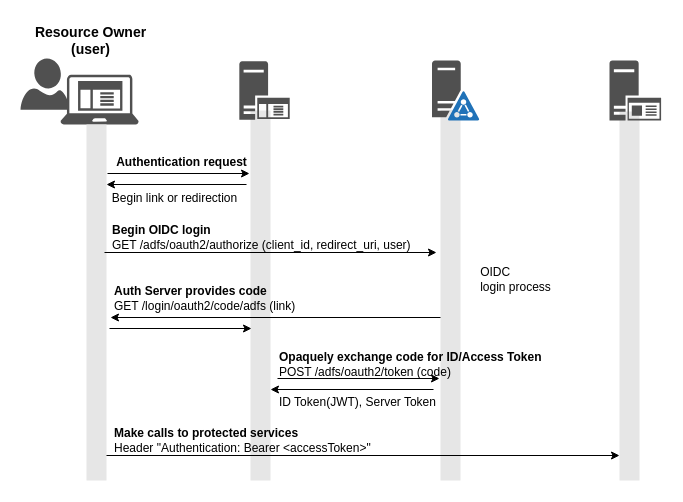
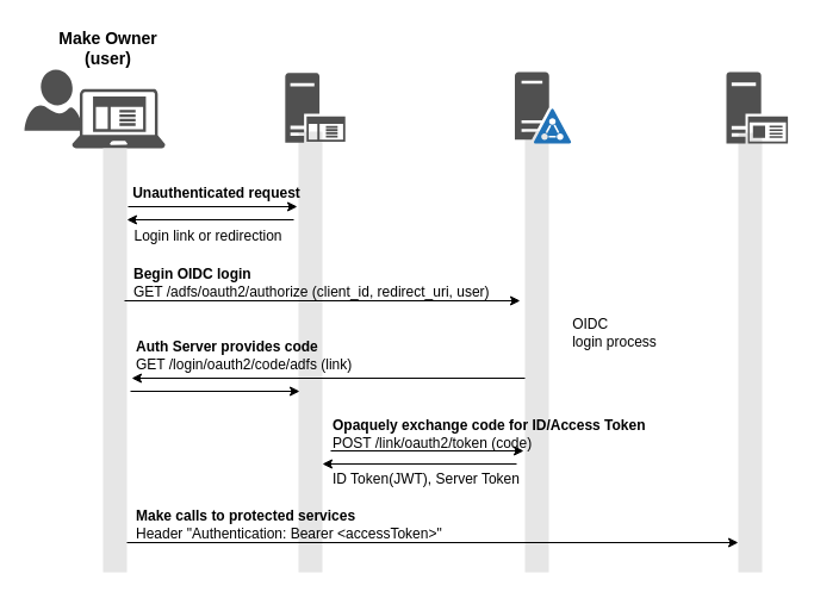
  <mxCell id="0" />
  <mxCell id="1" parent="0" />
  <mxCell id="2" value="" style="whiteSpace=wrap;html=1;fontSize=14;fillColor=#E6E6E6;strokeColor=none;" parent="1" vertex="1"><mxGeometry x="619" y="111" width="20" height="369" as="geometry" /></mxCell>
  <mxCell id="3" value="" style="whiteSpace=wrap;html=1;fontSize=14;fillColor=#E6E6E6;strokeColor=none;" parent="1" vertex="1"><mxGeometry x="440" y="109.28" width="20" height="370.72" as="geometry" /></mxCell>
  <mxCell id="4" value="" style="whiteSpace=wrap;html=1;fontSize=14;fillColor=#E6E6E6;strokeColor=none;" parent="1" vertex="1"><mxGeometry x="250" y="110" width="20" height="370" as="geometry" /></mxCell>
  <mxCell id="5" value="" style="sketch=0;aspect=fixed;pointerEvents=1;shadow=0;dashed=0;html=1;strokeColor=none;labelPosition=center;verticalLabelPosition=bottom;verticalAlign=top;align=center;fillColor=#505050;shape=mxgraph.azure.user" parent="1" vertex="1"><mxGeometry x="20" y="58" width="48.2" height="51.28" as="geometry" /></mxCell>
  <mxCell id="6" value="" style="sketch=0;pointerEvents=1;shadow=0;dashed=0;html=1;strokeColor=none;fillColor=#505050;labelPosition=center;verticalLabelPosition=bottom;verticalAlign=top;outlineConnect=0;align=center;shape=mxgraph.office.servers.active_directory_federation_services_server_blue;" parent="1" vertex="1"><mxGeometry x="431.5" y="60" width="47.5" height="60" as="geometry" /></mxCell>
  <mxCell id="7" value="" style="sketch=0;aspect=fixed;pointerEvents=1;shadow=0;dashed=0;html=1;strokeColor=none;labelPosition=center;verticalLabelPosition=bottom;verticalAlign=top;align=center;fillColor=#505050;shape=mxgraph.mscae.enterprise.application_server" parent="1" vertex="1"><mxGeometry x="238.79" y="60.68" width="50.42" height="58.63" as="geometry" /></mxCell>
  <mxCell id="8" value="" style="sketch=0;aspect=fixed;pointerEvents=1;shadow=0;dashed=0;html=1;strokeColor=none;labelPosition=center;verticalLabelPosition=bottom;verticalAlign=top;align=center;fillColor=#505050;shape=mxgraph.mscae.enterprise.client_application" parent="1" vertex="1"><mxGeometry x="60" y="74" width="78.13" height="50" as="geometry" /></mxCell>
  <mxCell id="9" value="" style="sketch=0;aspect=fixed;pointerEvents=1;shadow=0;dashed=0;html=1;strokeColor=none;labelPosition=center;verticalLabelPosition=bottom;verticalAlign=top;align=center;fillColor=#505050;shape=mxgraph.mscae.enterprise.application_server2" parent="1" vertex="1"><mxGeometry x="609" y="60" width="51.6" height="60" as="geometry" /></mxCell>
- <mxCell id="10" value="&lt;div&gt;&lt;b&gt;&lt;font style=&quot;font-size: 14px&quot;&gt;Resource Owner&lt;/font&gt;&lt;/b&gt;&lt;/div&gt;&lt;div&gt;&lt;b&gt;&lt;font style=&quot;font-size: 14px&quot;&gt;(user)&lt;br&gt;&lt;/font&gt;&lt;/b&gt;&lt;/div&gt;" style="text;html=1;resizable=0;autosize=1;align=center;verticalAlign=middle;points=[];fillColor=none;strokeColor=none;rounded=0;" parent="1" vertex="1"><mxGeometry x="25" y="20" width="130" height="40" as="geometry" /></mxCell>
+ <mxCell id="10" value="&lt;div&gt;&lt;b&gt;&lt;font style=&quot;font-size: 14px&quot;&gt;Make Owner&lt;/font&gt;&lt;/b&gt;&lt;/div&gt;&lt;div&gt;&lt;b&gt;&lt;font style=&quot;font-size: 14px&quot;&gt;(user)&lt;br&gt;&lt;/font&gt;&lt;/b&gt;&lt;/div&gt;" style="text;html=1;resizable=0;autosize=1;align=center;verticalAlign=middle;points=[];fillColor=none;strokeColor=none;rounded=0;" parent="1" vertex="1"><mxGeometry x="25" y="20" width="130" height="40" as="geometry" /></mxCell>
  <mxCell id="11" value="" style="whiteSpace=wrap;html=1;fontSize=14;fillColor=#E6E6E6;strokeColor=none;" parent="1" vertex="1"><mxGeometry x="86" y="124" width="20" height="356" as="geometry" /></mxCell>
  <mxCell id="12" value="" style="endArrow=classic;html=1;rounded=0;" parent="1" edge="1"><mxGeometry width="50" height="50" relative="1" as="geometry"><mxPoint x="107" y="173" as="sourcePoint" /><mxPoint x="249" y="173" as="targetPoint" /></mxGeometry></mxCell>
  <mxCell id="13" value="" style="endArrow=classic;html=1;rounded=0;" parent="1" edge="1"><mxGeometry width="50" height="50" relative="1" as="geometry"><mxPoint x="246" y="184" as="sourcePoint" /><mxPoint x="106" y="184" as="targetPoint" /></mxGeometry></mxCell>
- <mxCell id="14" value="Authentication request" style="text;html=1;resizable=0;autosize=1;align=center;verticalAlign=middle;points=[];fillColor=none;strokeColor=none;rounded=0;fontStyle=1" parent="1" vertex="1"><mxGeometry x="101" y="152" width="160" height="20" as="geometry" /></mxCell>
- <mxCell id="15" value="Begin link or redirection" style="text;html=1;resizable=0;autosize=1;align=center;verticalAlign=middle;points=[];fillColor=none;strokeColor=none;rounded=0;" parent="1" vertex="1"><mxGeometry x="104" y="188" width="140" height="20" as="geometry" /></mxCell>
+ <mxCell id="14" value="Unauthenticated request" style="text;html=1;resizable=0;autosize=1;align=center;verticalAlign=middle;points=[];fillColor=none;strokeColor=none;rounded=0;fontStyle=1" parent="1" vertex="1"><mxGeometry x="101" y="152" width="160" height="20" as="geometry" /></mxCell>
+ <mxCell id="15" value="Login link or redirection" style="text;html=1;resizable=0;autosize=1;align=center;verticalAlign=middle;points=[];fillColor=none;strokeColor=none;rounded=0;" parent="1" vertex="1"><mxGeometry x="104" y="188" width="140" height="20" as="geometry" /></mxCell>
  <mxCell id="16" value="" style="endArrow=classic;html=1;rounded=0;" parent="1" edge="1"><mxGeometry width="50" height="50" relative="1" as="geometry"><mxPoint x="104" y="252" as="sourcePoint" /><mxPoint x="436" y="252" as="targetPoint" /></mxGeometry></mxCell>
  <mxCell id="17" value="&lt;div align=&quot;left&quot;&gt;&lt;b&gt;Begin OIDC login&lt;/b&gt;&lt;br&gt;&lt;/div&gt;&lt;div align=&quot;left&quot;&gt;GET /adfs/oauth2/authorize (client_id, redirect_uri, user)&lt;/div&gt;" style="text;html=1;resizable=0;autosize=1;align=left;verticalAlign=middle;points=[];fillColor=none;strokeColor=none;rounded=0;fontStyle=0" parent="1" vertex="1"><mxGeometry x="110" y="217" width="330" height="40" as="geometry" /></mxCell>
  <mxCell id="18" value="" style="endArrow=classic;html=1;rounded=0;" parent="1" edge="1"><mxGeometry width="50" height="50" relative="1" as="geometry"><mxPoint x="440" y="317" as="sourcePoint" /><mxPoint x="110" y="317" as="targetPoint" /></mxGeometry></mxCell>
  <mxCell id="19" value="&lt;div&gt;&lt;b&gt;Auth Server provides code&lt;/b&gt;&lt;br&gt;&lt;/div&gt;&lt;div&gt;GET /login/oauth2/code/adfs (link)&lt;/div&gt;" style="text;html=1;resizable=0;autosize=1;align=left;verticalAlign=middle;points=[];fillColor=none;strokeColor=none;rounded=0;" parent="1" vertex="1"><mxGeometry x="112" y="283" width="210" height="30" as="geometry" /></mxCell>
  <mxCell id="20" value="" style="endArrow=classic;html=1;rounded=0;" parent="1" edge="1"><mxGeometry width="50" height="50" relative="1" as="geometry"><mxPoint x="109" y="328" as="sourcePoint" /><mxPoint x="251" y="328" as="targetPoint" /></mxGeometry></mxCell>
  <mxCell id="21" value="" style="endArrow=classic;html=1;rounded=0;" parent="1" edge="1"><mxGeometry width="50" height="50" relative="1" as="geometry"><mxPoint x="277" y="378" as="sourcePoint" /><mxPoint x="439" y="378" as="targetPoint" /></mxGeometry></mxCell>
  <mxCell id="22" value="" style="endArrow=classic;html=1;rounded=0;" parent="1" edge="1"><mxGeometry width="50" height="50" relative="1" as="geometry"><mxPoint x="433" y="389" as="sourcePoint" /><mxPoint x="270" y="389" as="targetPoint" /></mxGeometry></mxCell>
- <mxCell id="23" value="&lt;div&gt;&lt;b&gt;Opaquely exchange code for ID/Access Token&lt;/b&gt;&lt;br&gt;&lt;/div&gt;&lt;div&gt;POST /adfs/oauth2/token (code)&lt;br&gt;&lt;/div&gt;" style="text;html=1;resizable=0;autosize=1;align=left;verticalAlign=middle;points=[];fillColor=none;strokeColor=none;rounded=0;" parent="1" vertex="1"><mxGeometry x="276.5" y="344" width="290" height="40" as="geometry" /></mxCell>
+ <mxCell id="23" value="&lt;div&gt;&lt;b&gt;Opaquely exchange code for ID/Access Token&lt;/b&gt;&lt;br&gt;&lt;/div&gt;&lt;div&gt;POST /link/oauth2/token (code)&lt;br&gt;&lt;/div&gt;" style="text;html=1;resizable=0;autosize=1;align=left;verticalAlign=middle;points=[];fillColor=none;strokeColor=none;rounded=0;" parent="1" vertex="1"><mxGeometry x="276.5" y="344" width="290" height="40" as="geometry" /></mxCell>
  <mxCell id="24" value="ID Token(JWT), Server Token" style="text;html=1;resizable=0;autosize=1;align=left;verticalAlign=middle;points=[];fillColor=none;strokeColor=none;rounded=0;" parent="1" vertex="1"><mxGeometry x="276.5" y="387" width="180" height="30" as="geometry" /></mxCell>
  <mxCell id="25" value="" style="endArrow=classic;html=1;rounded=0;" parent="1" edge="1"><mxGeometry width="50" height="50" relative="1" as="geometry"><mxPoint x="106" y="455" as="sourcePoint" /><mxPoint x="619" y="455" as="targetPoint" /></mxGeometry></mxCell>
  <mxCell id="26" value="&lt;div align=&quot;left&quot;&gt;&lt;b&gt;Make calls to protected services&lt;/b&gt;&lt;br&gt;&lt;/div&gt;&lt;div align=&quot;left&quot;&gt;Header &quot;Authentication: Bearer &amp;lt;accessToken&amp;gt;&quot;&lt;br&gt;&lt;/div&gt;" style="text;html=1;resizable=0;autosize=1;align=left;verticalAlign=middle;points=[];fillColor=none;strokeColor=none;rounded=0;fontStyle=0" parent="1" vertex="1"><mxGeometry x="112" y="420" width="280" height="40" as="geometry" /></mxCell>
  <mxCell id="27" value="" style="shape=image;html=1;verticalAlign=top;verticalLabelPosition=bottom;labelBackgroundColor=#ffffff;imageAspect=0;aspect=fixed;image=https://cdn3.iconfinder.com/data/icons/arrows-set-12/512/reset-128.png" parent="1" vertex="1"><mxGeometry x="449" y="262" width="30" height="30" as="geometry" /></mxCell>
  <mxCell id="28" value="&lt;div align=&quot;left&quot;&gt;OIDC&lt;/div&gt;&lt;div align=&quot;left&quot;&gt;login process&lt;br&gt;&lt;/div&gt;" style="text;html=1;resizable=0;autosize=1;align=center;verticalAlign=middle;points=[];fillColor=none;strokeColor=none;rounded=0;" parent="1" vertex="1"><mxGeometry x="470" y="259" width="90" height="40" as="geometry" /></mxCell>
